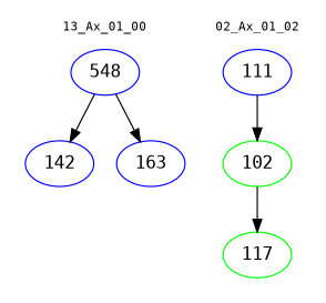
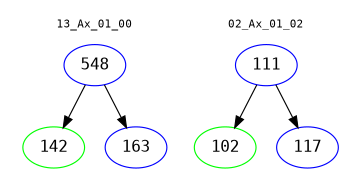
  digraph {
    fontname="DejaVu Sans Mono"
    node [color=blue fontname="DejaVu Sans Mono"]
    edge [color=black fontname="DejaVu Sans Mono"]
    n1 [label=548]
-   n2 [label=142]
+   n2 [color=green label=142]
    n3 [label=163]
    n4 [label=111]
    n5 [color=green label=102]
-   n6 [color=green label=117]
+   n6 [label=117]
    subgraph cluster_1 {
      color=white
      fontsize=10
      label="13_Ax_01_00"
      n1
      n2
      n3
    }
    subgraph cluster_2 {
      color=white
      fontsize=10
      label="02_Ax_01_02"
      n4
      n5
      n6
    }
    n1 -> n2
    n1 -> n3
    n4 -> n5
-   n5 -> n6
+   n4 -> n6
  }
